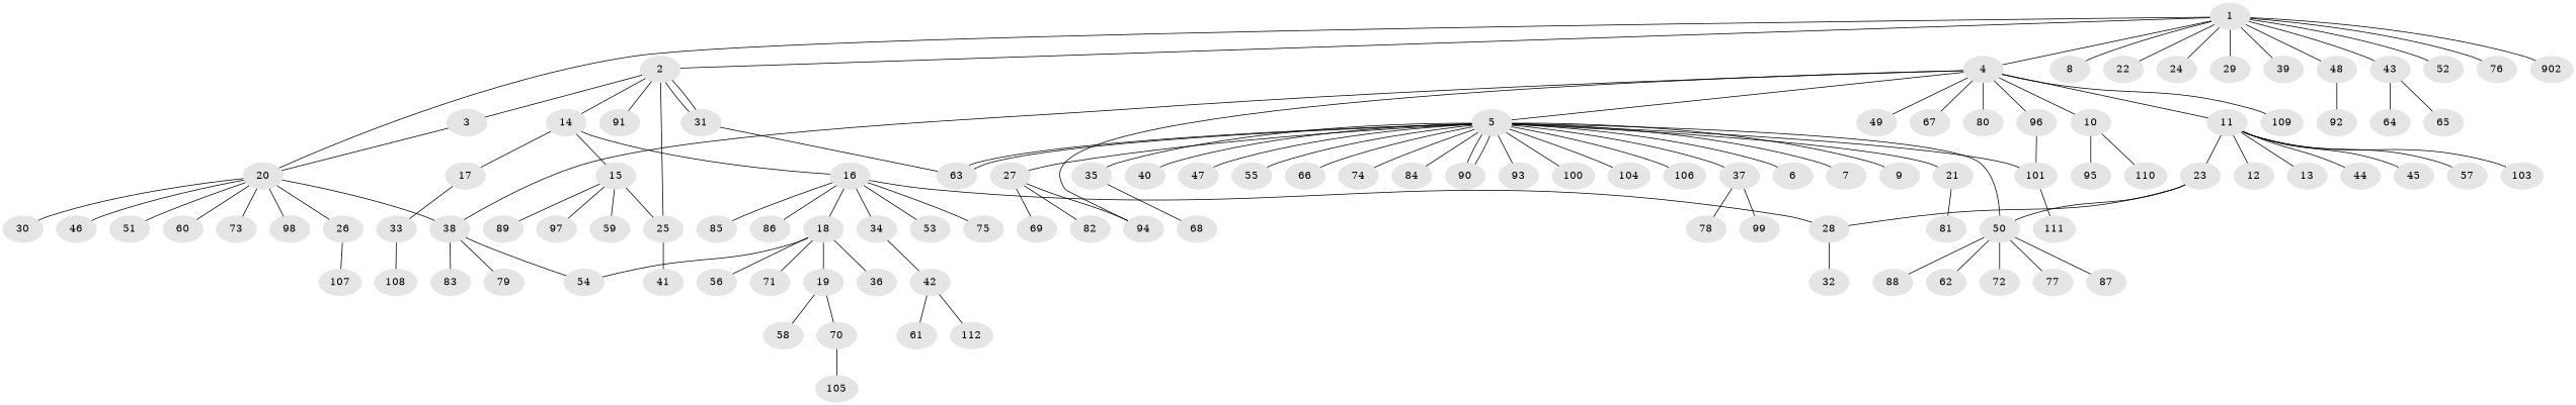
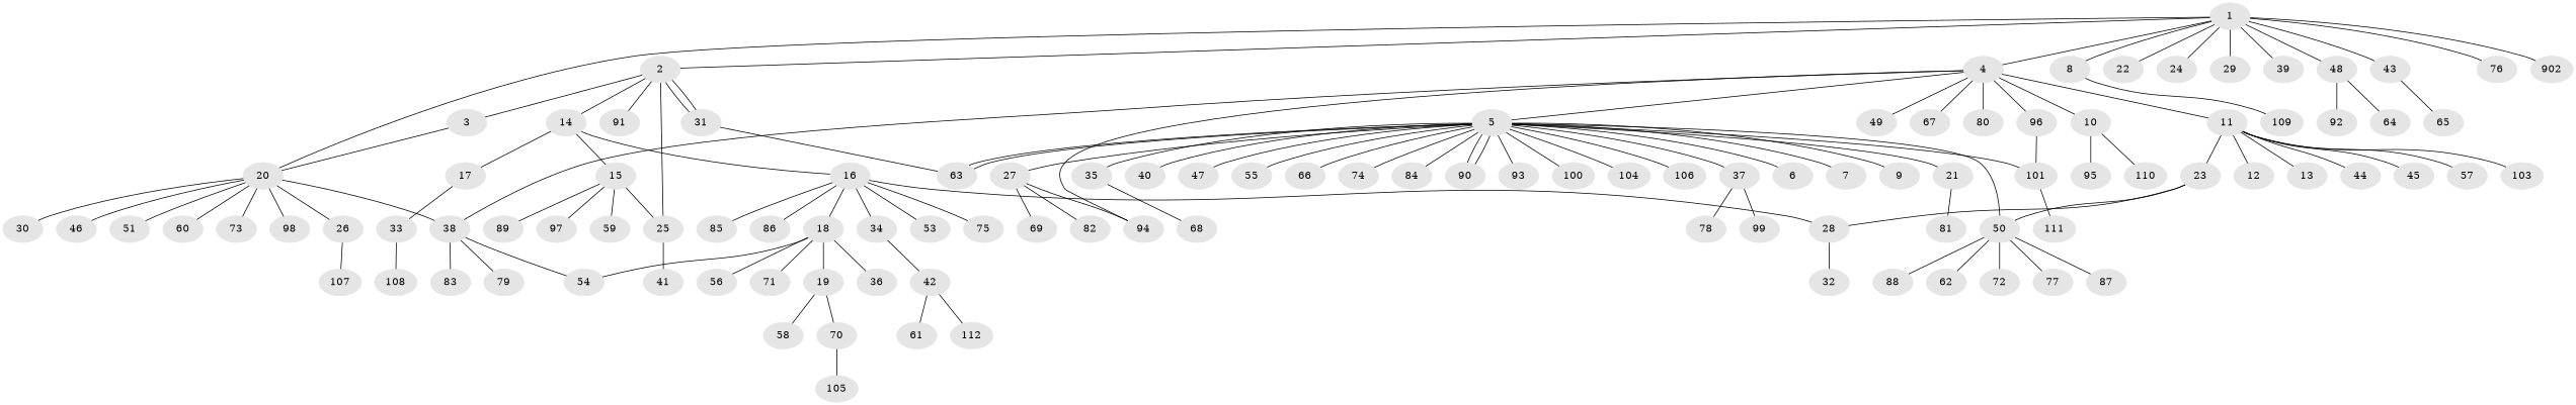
  graph {
    node [color=gray90 style=filled]
    1
    2
    4
    8
    20
    22
    24
    29
    39
    43
    48
-   52
    76
    n14 [label=902]
    3
    14
    25
    31
    91
    5
    10
    11
    38
    49
    67
    80
    94
    96
    109
    26
    30
    46
    51
    60
    73
    98
    64
    65
    92
    15
    16
    17
    41
    63
    6
    7
    9
    21
    27
    35
    37
    40
    47
    50
    55
    66
    74
    84
    90
    93
    100
    101
    104
    106
    95
    110
    103
    12
    13
    23
    44
    45
    57
    54
    79
    83
    81
    69
    82
    68
    78
    99
    62
    72
    77
    87
    88
    111
    28
    59
    89
    97
    18
    34
    53
    75
    85
    86
    33
    19
    36
    56
    71
    32
    42
    108
    58
    70
    105
    107
    61
    112
    1 -- 2
    1 -- 4
    1 -- 8
    1 -- 20
    1 -- 22
    1 -- 24
    1 -- 29
    1 -- 39
    1 -- 43
    1 -- 48
-   1 -- 52
    1 -- 76
    1 -- n14
    2 -- 3
    2 -- 14
    2 -- 25
    2 -- 31
    2 -- 31
    2 -- 91
    4 -- 5
    4 -- 10
    4 -- 11
    4 -- 38
    4 -- 49
    4 -- 67
    4 -- 80
    4 -- 94
    4 -- 96
-   4 -- 109
+   8 -- 109
    20 -- 38
    20 -- 26
    20 -- 30
    20 -- 46
    20 -- 51
    20 -- 60
    20 -- 73
    20 -- 98
-   43 -- 64
+   48 -- 64
    43 -- 65
    48 -- 92
    3 -- 20
    14 -- 15
    14 -- 16
    14 -- 17
    25 -- 41
    31 -- 63
    5 -- 63
    5 -- 63
    5 -- 6
    5 -- 7
    5 -- 9
    5 -- 21
    5 -- 27
    5 -- 35
    5 -- 37
    5 -- 40
    5 -- 47
    5 -- 50
    5 -- 55
    5 -- 66
    5 -- 74
    5 -- 84
    5 -- 90
    5 -- 90
    5 -- 93
    5 -- 100
    5 -- 101
    5 -- 104
    5 -- 106
    10 -- 95
    10 -- 110
    11 -- 103
    11 -- 12
    11 -- 13
    11 -- 23
    11 -- 44
    11 -- 45
    11 -- 57
    38 -- 54
    38 -- 79
    38 -- 83
    96 -- 101
    26 -- 107
    15 -- 25
    15 -- 59
    15 -- 89
    15 -- 97
    16 -- 28
    16 -- 18
    16 -- 34
    16 -- 53
    16 -- 75
    16 -- 85
    16 -- 86
    17 -- 33
    21 -- 81
    27 -- 94
    27 -- 69
    27 -- 82
    35 -- 68
    37 -- 78
    37 -- 99
    50 -- 62
    50 -- 72
    50 -- 77
    50 -- 87
    50 -- 88
    101 -- 111
    23 -- 50
    23 -- 28
    28 -- 32
    18 -- 54
    18 -- 19
    18 -- 36
    18 -- 56
    18 -- 71
    34 -- 42
    33 -- 108
    19 -- 58
    19 -- 70
    42 -- 61
    42 -- 112
    70 -- 105
  }
